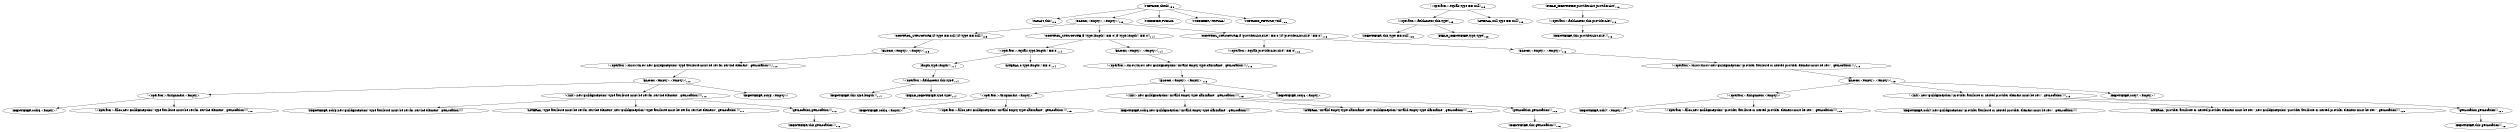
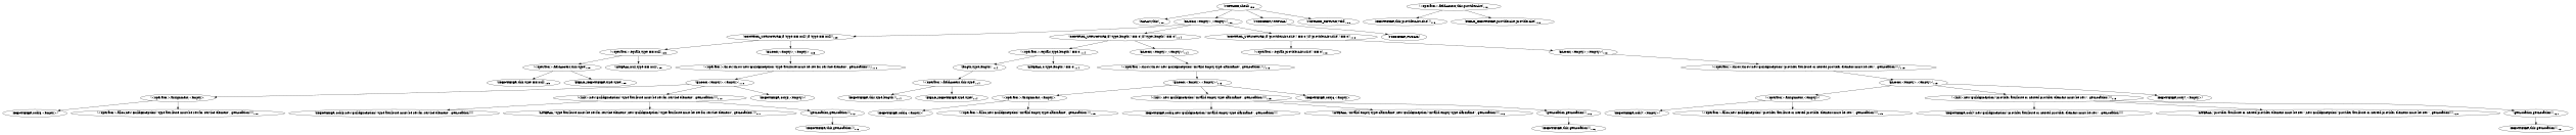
  digraph {
    n1 [label=<(METHOD,check)<SUB>158</SUB>>]
    n2 [label=<(PARAM,this)<SUB>108</SUB>>]
    n3 [label=<(BLOCK,&lt;empty&gt;,&lt;empty&gt;)<SUB>108</SUB>>]
    n4 [label=<(MODIFIER,PUBLIC)>]
    n5 [label=<(MODIFIER,VIRTUAL)>]
    n6 [label=<(METHOD_RETURN,void)<SUB>108</SUB>>]
    n7 [label=<(CONTROL_STRUCTURE,if (type == null),if (type == null))<SUB>109</SUB>>]
    n8 [label=<(CONTROL_STRUCTURE,if (type.length() == 0),if (type.length() == 0))<SUB>114</SUB>>]
    n9 [label=<(CONTROL_STRUCTURE,if (providerList.size() == 0),if (providerList.size() == 0))<SUB>118</SUB>>]
    n10 [label=<(&lt;operator&gt;.equals,type == null)<SUB>109</SUB>>]
    n11 [label=<(BLOCK,&lt;empty&gt;,&lt;empty&gt;)<SUB>109</SUB>>]
    n12 [label=<(&lt;operator&gt;.equals,type.length() == 0)<SUB>114</SUB>>]
    n13 [label=<(BLOCK,&lt;empty&gt;,&lt;empty&gt;)<SUB>114</SUB>>]
    n14 [label=<(&lt;operator&gt;.equals,providerList.size() == 0)<SUB>118</SUB>>]
    n15 [label=<(BLOCK,&lt;empty&gt;,&lt;empty&gt;)<SUB>118</SUB>>]
    n16 [label=<(&lt;operator&gt;.fieldAccess,this.type)<SUB>109</SUB>>]
    n17 [label=<(LITERAL,null,type == null)<SUB>109</SUB>>]
    n18 [label=<(&lt;operator&gt;.throw,throw new BuildException(&quot;type attribute must be set for service element&quot;, getLocation());)<SUB>110</SUB>>]
    n19 [label=<(IDENTIFIER,this,type == null)<SUB>109</SUB>>]
    n20 [label=<(FIELD_IDENTIFIER,type,type)<SUB>109</SUB>>]
    n21 [label=<(BLOCK,&lt;empty&gt;,&lt;empty&gt;)<SUB>110</SUB>>]
    n22 [label=<(&lt;operator&gt;.assignment,&lt;empty&gt;)>]
    n23 [label=<(&lt;init&gt;,new BuildException(&quot;type attribute must be set for service element&quot;, getLocation()))<SUB>110</SUB>>]
    n24 [label=<(IDENTIFIER,$obj5,&lt;empty&gt;)>]
    n25 [label=<(IDENTIFIER,$obj5,&lt;empty&gt;)>]
    n26 [label=<(&lt;operator&gt;.alloc,new BuildException(&quot;type attribute must be set for service element&quot;, getLocation()))<SUB>110</SUB>>]
    n27 [label=<(IDENTIFIER,$obj5,new BuildException(&quot;type attribute must be set for service element&quot;, getLocation()))>]
    n28 [label=<(LITERAL,&quot;type attribute must be set for service element&quot;,new BuildException(&quot;type attribute must be set for service element&quot;, getLocation()))<SUB>111</SUB>>]
    n29 [label=<(getLocation,getLocation())<SUB>112</SUB>>]
    n30 [label=<(IDENTIFIER,this,getLocation())<SUB>112</SUB>>]
    n31 [label=<(length,type.length())<SUB>114</SUB>>]
    n32 [label=<(LITERAL,0,type.length() == 0)<SUB>114</SUB>>]
    n33 [label=<(&lt;operator&gt;.throw,throw new BuildException(&quot;Invalid empty type classname&quot;, getLocation());)<SUB>115</SUB>>]
    n34 [label=<(&lt;operator&gt;.fieldAccess,this.type)<SUB>114</SUB>>]
    n35 [label=<(IDENTIFIER,this,type.length())<SUB>114</SUB>>]
    n36 [label=<(FIELD_IDENTIFIER,type,type)<SUB>114</SUB>>]
    n37 [label=<(BLOCK,&lt;empty&gt;,&lt;empty&gt;)<SUB>115</SUB>>]
    n38 [label=<(&lt;operator&gt;.assignment,&lt;empty&gt;)>]
    n39 [label=<(&lt;init&gt;,new BuildException(&quot;Invalid empty type classname&quot;, getLocation()))<SUB>115</SUB>>]
    n40 [label=<(IDENTIFIER,$obj6,&lt;empty&gt;)>]
    n41 [label=<(IDENTIFIER,$obj6,&lt;empty&gt;)>]
    n42 [label=<(&lt;operator&gt;.alloc,new BuildException(&quot;Invalid empty type classname&quot;, getLocation()))<SUB>115</SUB>>]
    n43 [label=<(IDENTIFIER,$obj6,new BuildException(&quot;Invalid empty type classname&quot;, getLocation()))>]
    n44 [label=<(LITERAL,&quot;Invalid empty type classname&quot;,new BuildException(&quot;Invalid empty type classname&quot;, getLocation()))<SUB>116</SUB>>]
    n45 [label=<(getLocation,getLocation())<SUB>116</SUB>>]
    n46 [label=<(IDENTIFIER,this,getLocation())<SUB>116</SUB>>]
    n47 [label=<(&lt;operator&gt;.throw,throw new BuildException(&quot;provider attribute or nested provider element must be set!&quot;, getLocation());)<SUB>119</SUB>>]
    n48 [label=<(&lt;operator&gt;.fieldAccess,this.providerList)<SUB>118</SUB>>]
    n49 [label=<(IDENTIFIER,this,providerList.size())<SUB>118</SUB>>]
    n50 [label=<(FIELD_IDENTIFIER,providerList,providerList)<SUB>118</SUB>>]
    n51 [label=<(BLOCK,&lt;empty&gt;,&lt;empty&gt;)<SUB>119</SUB>>]
    n52 [label=<(&lt;operator&gt;.assignment,&lt;empty&gt;)>]
    n53 [label=<(&lt;init&gt;,new BuildException(&quot;provider attribute or nested provider element must be set!&quot;, getLocation()))<SUB>119</SUB>>]
    n54 [label=<(IDENTIFIER,$obj7,&lt;empty&gt;)>]
    n55 [label=<(IDENTIFIER,$obj7,&lt;empty&gt;)>]
    n56 [label=<(&lt;operator&gt;.alloc,new BuildException(&quot;provider attribute or nested provider element must be set!&quot;, getLocation()))<SUB>119</SUB>>]
    n57 [label=<(IDENTIFIER,$obj7,new BuildException(&quot;provider attribute or nested provider element must be set!&quot;, getLocation()))>]
    n58 [label=<(LITERAL,&quot;provider attribute or nested provider element must be set!&quot;,new BuildException(&quot;provider attribute or nested provider element must be set!&quot;, getLocation()))<SUB>120</SUB>>]
    n59 [label=<(getLocation,getLocation())<SUB>121</SUB>>]
    n60 [label=<(IDENTIFIER,this,getLocation())<SUB>121</SUB>>]
    n1 -> n2
    n1 -> n3
-   n1 -> n4
+   n5 -> n4
    n1 -> n5
    n1 -> n6
    n3 -> n7
    n3 -> n8
    n3 -> n9
+   n7 -> n10
    n7 -> n11
    n8 -> n12
    n8 -> n13
    n9 -> n14
    n9 -> n15
    n10 -> n16
    n10 -> n17
    n11 -> n18
    n12 -> n31
    n12 -> n32
    n13 -> n33
    n15 -> n47
    n16 -> n19
    n16 -> n20
    n18 -> n21
    n21 -> n22
    n21 -> n23
    n21 -> n24
    n22 -> n25
    n22 -> n26
    n23 -> n27
    n23 -> n28
    n23 -> n29
    n29 -> n30
    n31 -> n34
    n33 -> n37
    n34 -> n35
    n34 -> n36
    n37 -> n38
    n37 -> n39
    n37 -> n40
    n38 -> n41
    n38 -> n42
    n39 -> n43
    n39 -> n44
    n39 -> n45
    n45 -> n46
    n47 -> n51
    n48 -> n49
-   n50 -> n48
+   n48 -> n50
    n51 -> n52
    n51 -> n53
    n51 -> n54
    n52 -> n55
    n52 -> n56
    n53 -> n57
    n53 -> n58
    n53 -> n59
    n59 -> n60
  }
